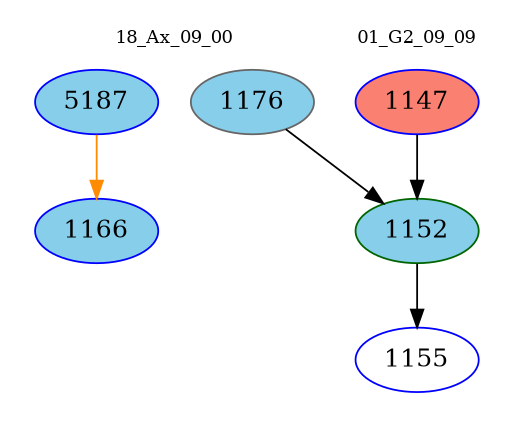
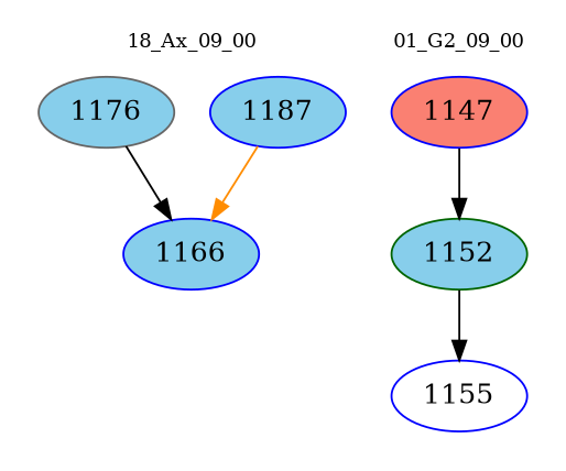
  digraph {
    node [color=blue fillcolor=skyblue style=filled]
    edge [color=black]
-   n1 [label=5187]
+   n1 [label=1187]
    n2 [color=gray40 label=1176]
    n3 [label=1166]
    n4 [fillcolor=salmon label=1147]
    n5 [color=darkgreen label=1152]
    n6 [fillcolor=white label=1155]
    subgraph cluster_1 {
      color=white
      fontsize=10
      label="18_Ax_09_00"
      n1
      n2
      n3
    }
    subgraph cluster_2 {
      color=white
      fontsize=10
-     label="01_G2_09_09"
+     label="01_G2_09_00"
      n4
      n5
      n6
    }
    n1 -> n3 [color=darkorange]
-   n2 -> n5
+   n2 -> n3
    n4 -> n5
    n5 -> n6
  }
